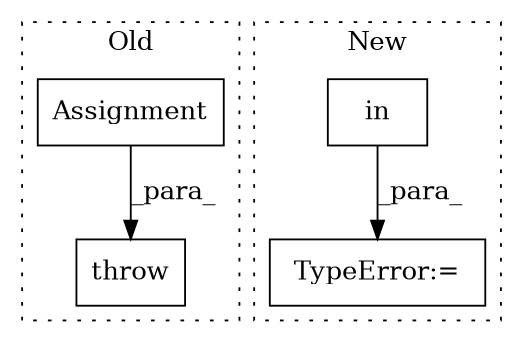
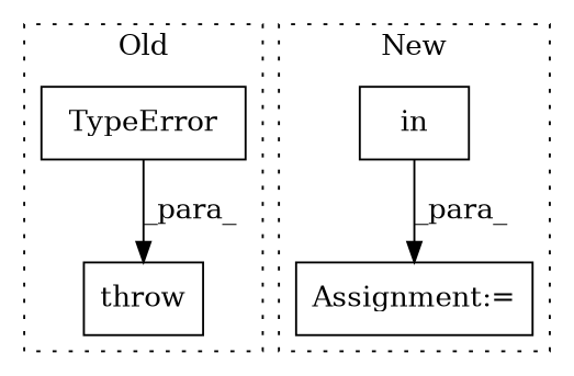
  digraph {
    node [shape=box]
-   n1 [a=32 l="10,1" label=Assignment s="1403,1483"]
+   n1 [a=32 l="10,1" label=TypeError s="1403,1483"]
    n2 [a=53 l=6 label=throw s=1397]
    n3 [a=105 l=28 label=in s=1232]
-   n4 [a=7 l=1 label="TypeError:=" s=1273]
+   n4 [a=7 l=1 label="Assignment:=" s=1273]
    subgraph cluster_1 {
      label=Old
      style=dotted
      n1
      n2
    }
    subgraph cluster_2 {
      label=New
      style=dotted
      n3
      n4
    }
    n1 -> n2 [label=_para_]
    n3 -> n4 [label=_para_]
  }
